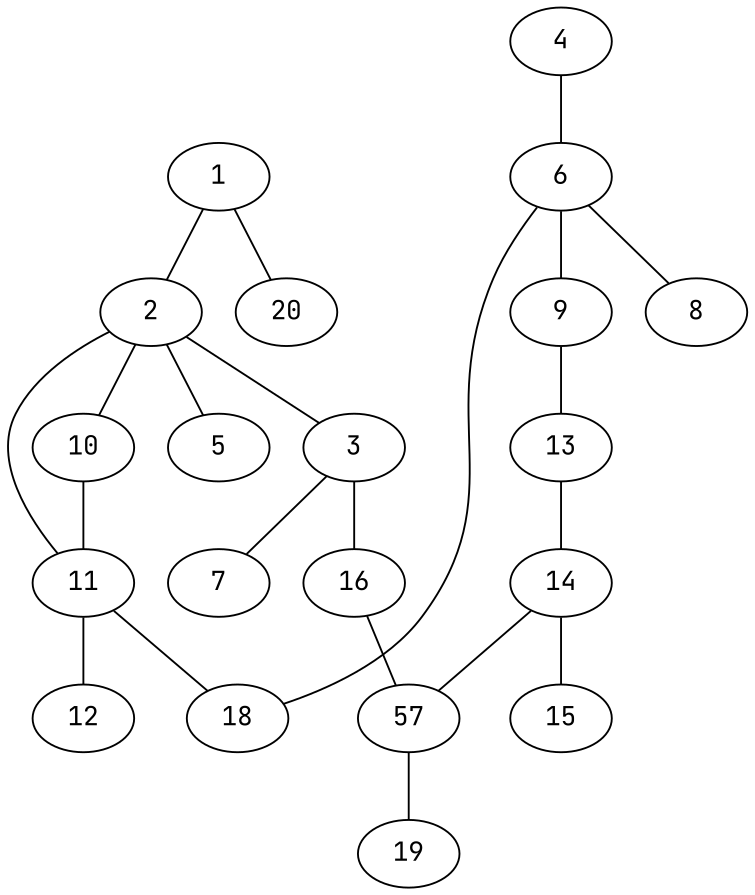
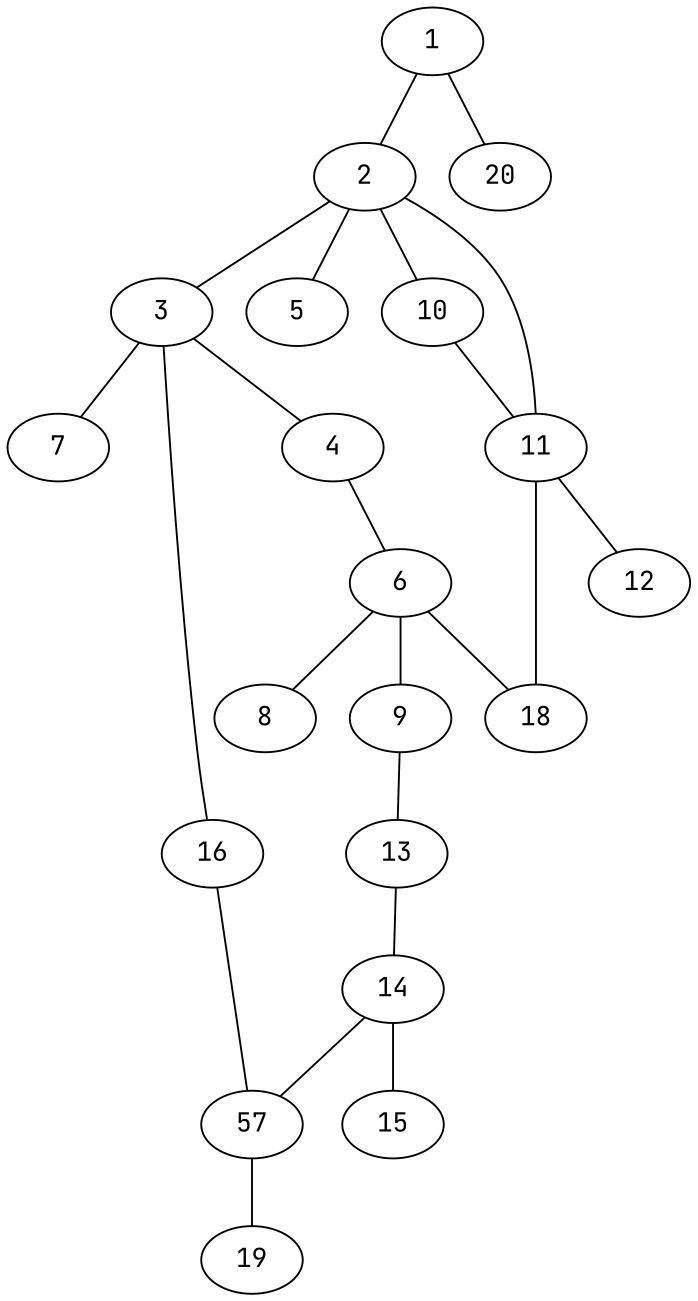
  graph {
    fontname="JetBrains Mono"
    node [fontname="JetBrains Mono"]
    edge [fontname="JetBrains Mono"]
    1
    2
    20
    3
    5
    10
    11
    4
    7
    16
    18
    12
    6
    n14 [label=57]
    8
    9
    19
    13
    14
    15
    1 -- 2
    1 -- 20
    2 -- 3
    2 -- 5
    2 -- 10
    2 -- 11
+   3 -- 4
    3 -- 7
    3 -- 16
    10 -- 11
    11 -- 18
    11 -- 12
    4 -- 6
    16 -- n14
    6 -- 18
    6 -- 8
    6 -- 9
    n14 -- 19
    9 -- 13
    13 -- 14
    14 -- n14
    14 -- 15
  }
